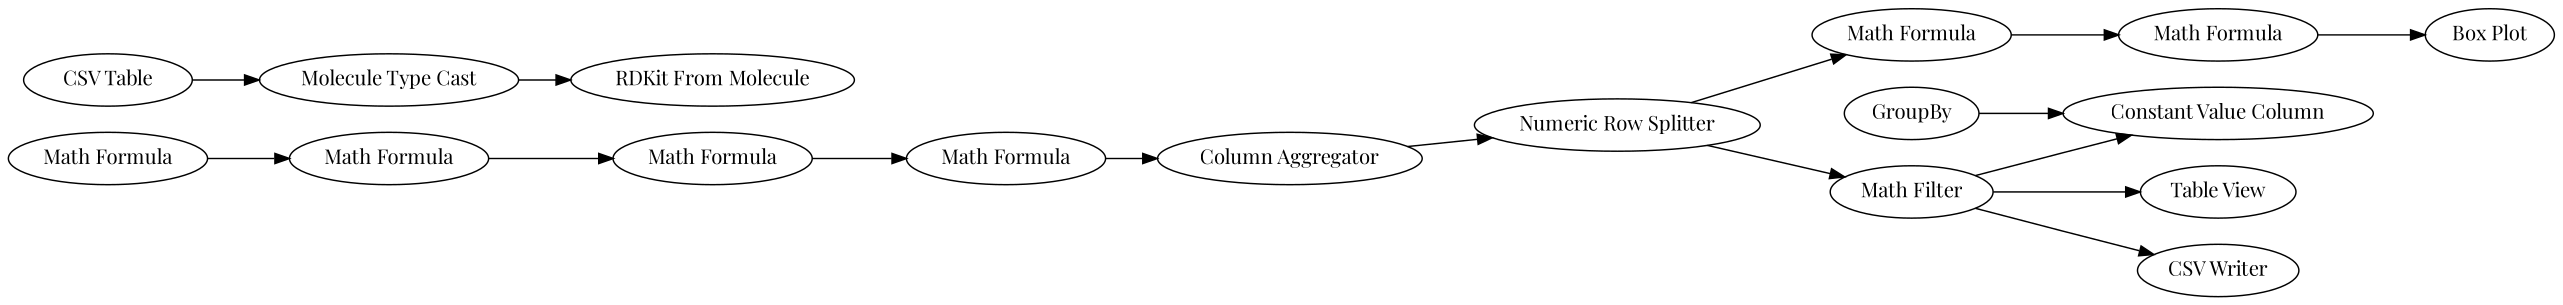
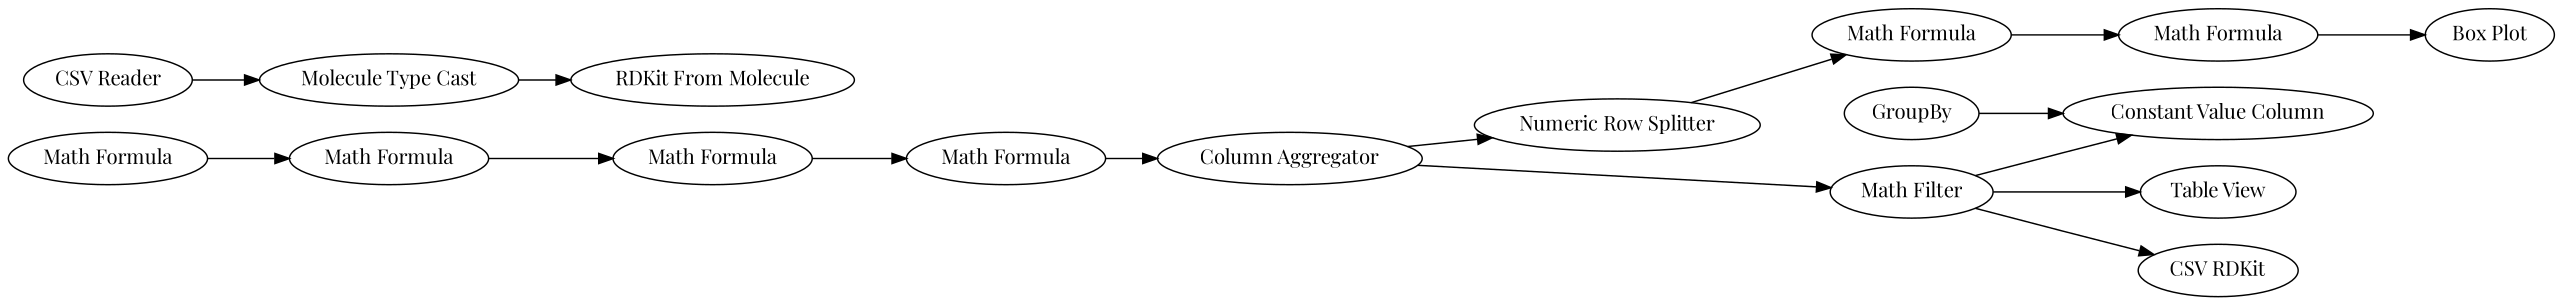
  digraph {
    fontname="Playfair Display"
    rankdir=LR
    node [fontname="Playfair Display"]
    edge [fontname="Playfair Display"]
    n1 [label="Column Aggregator"]
    n2 [label="Numeric Row Splitter"]
    n3 [label="Math Formula"]
    n4 [label="Math Filter"]
    n5 [label="Math Formula"]
    n6 [label="Constant Value Column"]
    n7 [label="Table View"]
-   n8 [label="CSV Writer"]
+   n8 [label="CSV RDKit"]
    n9 [label="Box Plot"]
-   n10 [label="CSV Table"]
+   n10 [label="CSV Reader"]
    n11 [label="Molecule Type Cast"]
    n12 [label="RDKit From Molecule"]
    n13 [label=GroupBy]
    n14 [label="Math Formula"]
    n15 [label="Math Formula"]
    n16 [label="Math Formula"]
    n17 [label="Math Formula"]
    n1 -> n2
    n2 -> n3
-   n2 -> n4
+   n1 -> n4
    n3 -> n5
    n4 -> n6
    n4 -> n7
    n4 -> n8
    n5 -> n9
    n10 -> n11
    n11 -> n12
    n13 -> n6
    n14 -> n15
    n15 -> n1
    n16 -> n17
    n17 -> n14
  }
